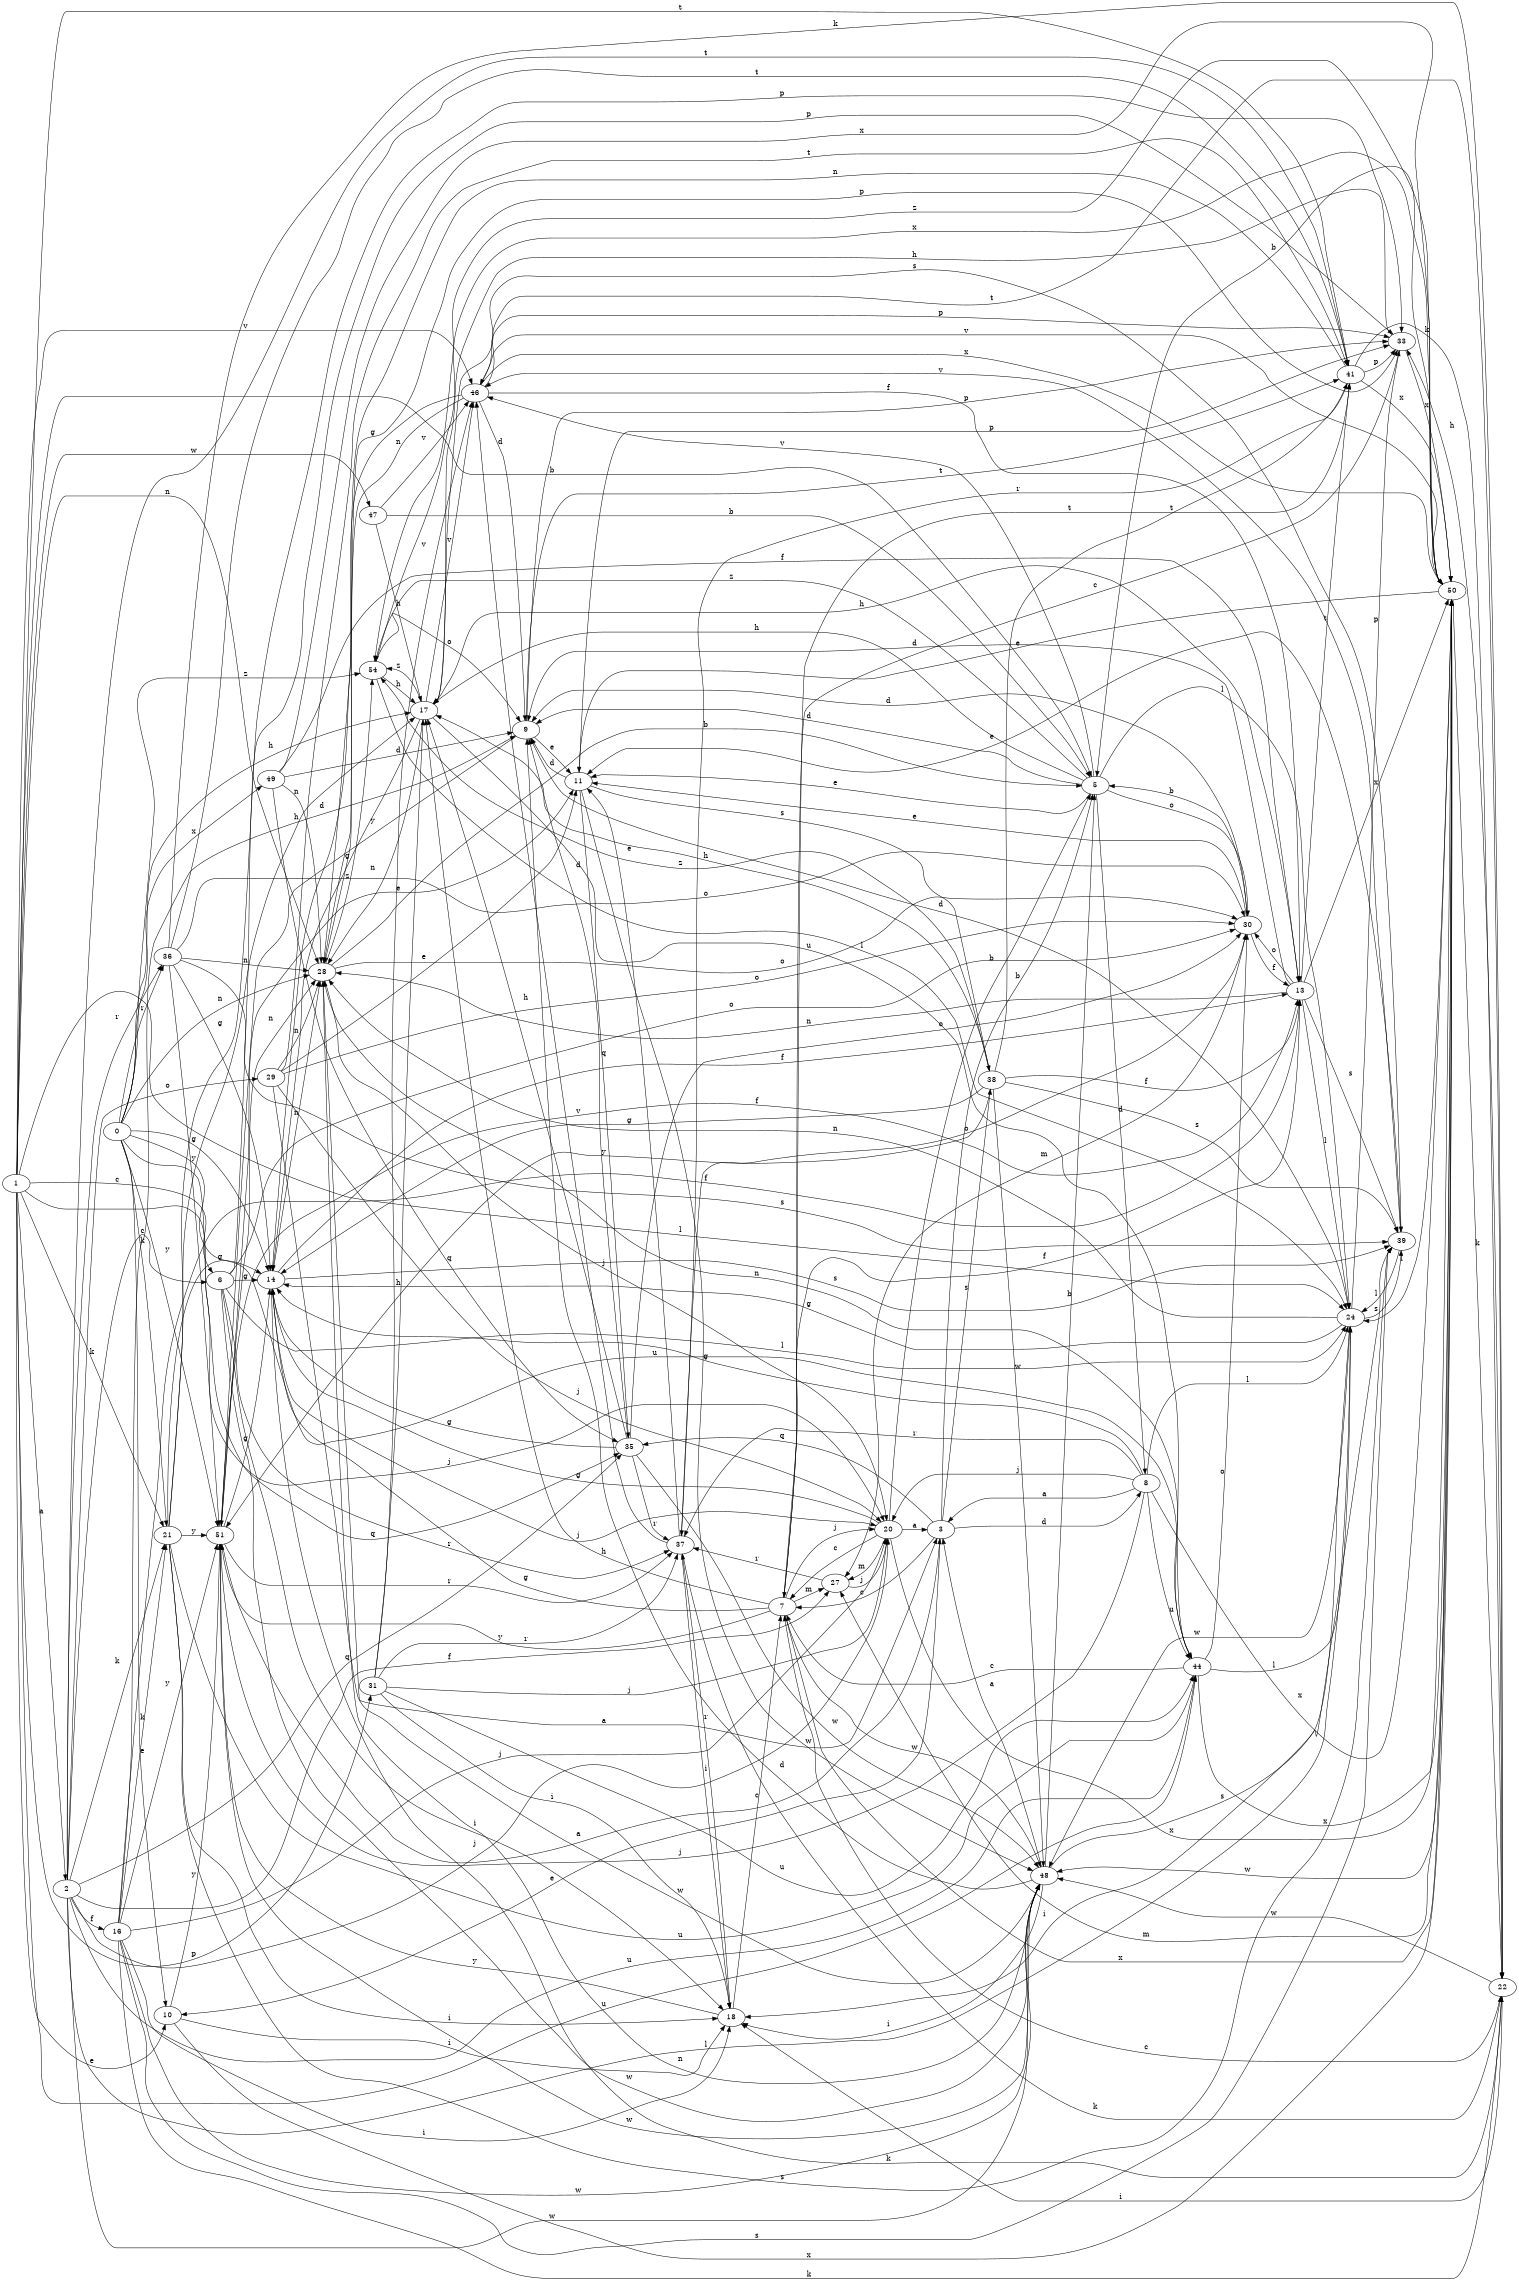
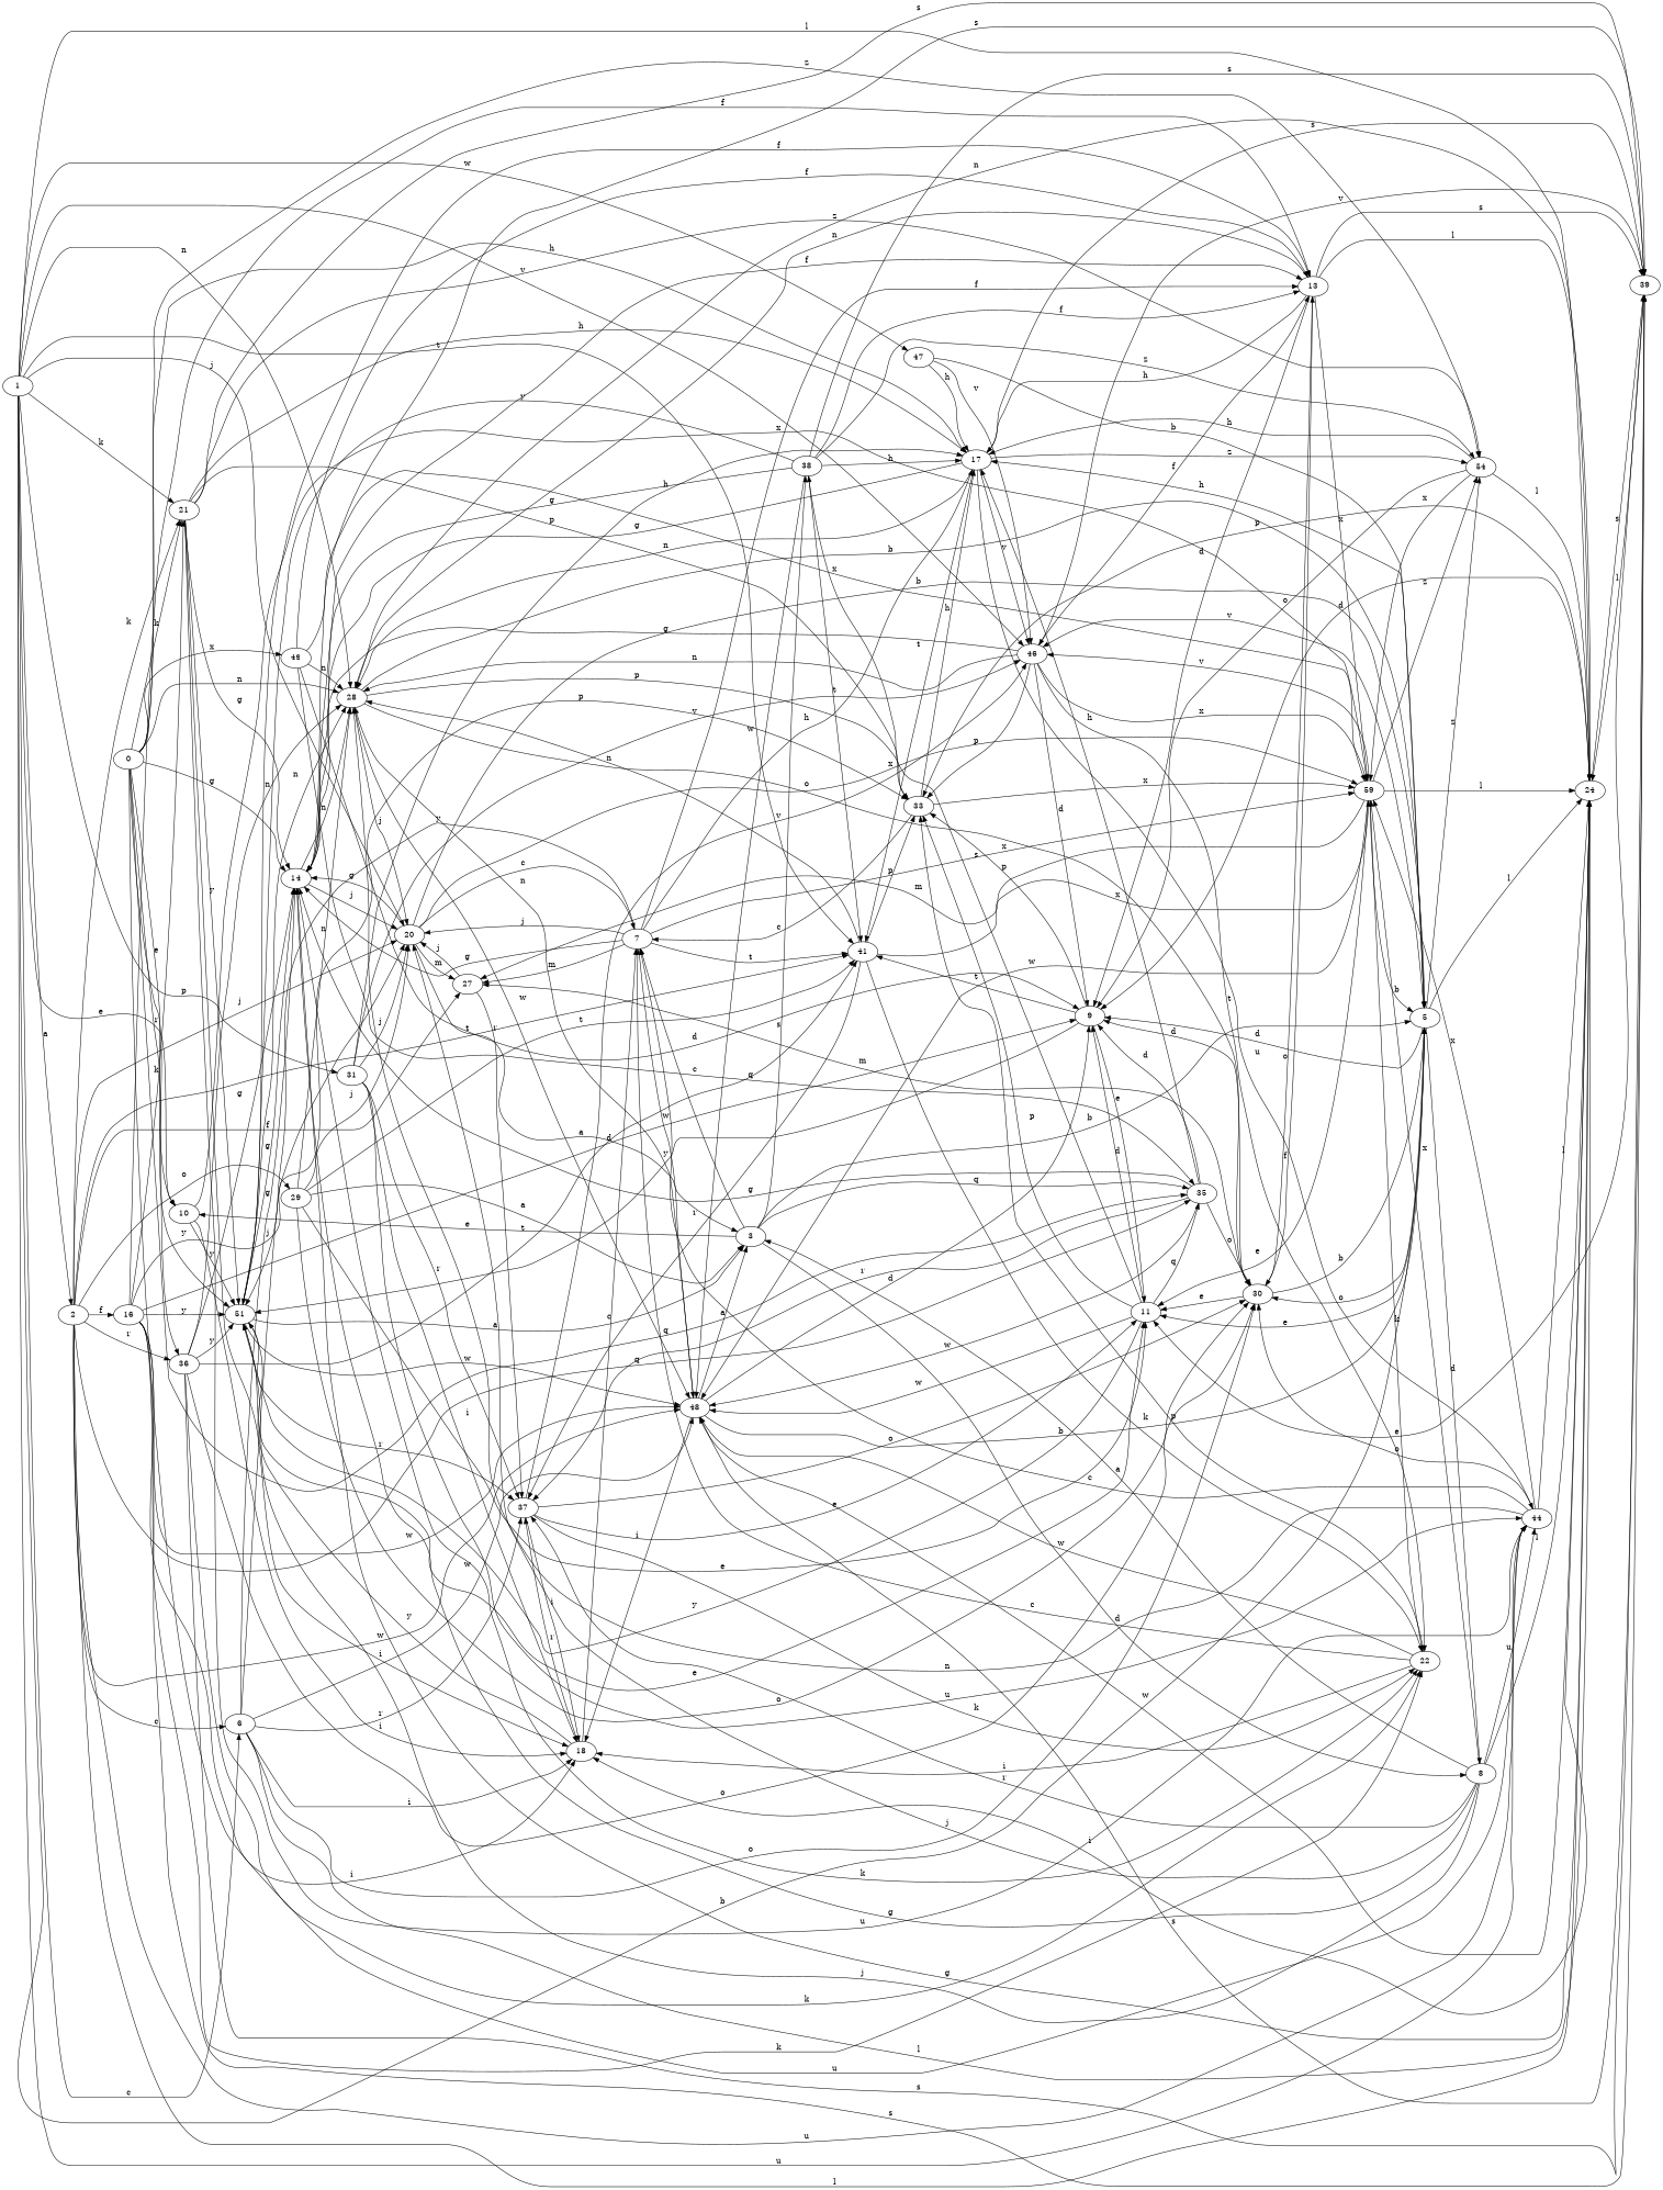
  strict digraph {
    rankdir=LR
    0
    10
    14
    17
    21
    28
    35
    36
    44
    49
    51
    54
    18
-   50
+   50 [label=59]
    20
    13
    22
    39
    41
    46
    n21 [label=33]
    5
    48
    30
    9
    37
    24
    7
    3
    11
    1
    2
    6
    31
    47
    n36 [label=16]
    29
    27
    8
    38
    0 -> 10 [label=e]
    0 -> 14 [label=g]
    0 -> 17 [label=h]
    0 -> 21 [label=k]
    0 -> 28 [label=n]
    0 -> 35 [label=q]
    0 -> 36 [label=r]
    0 -> 44 [label=u]
    0 -> 49 [label=x]
    0 -> 51 [label=y]
    0 -> 54 [label=z]
    10 -> 51 [label=y]
    10 -> 18 [label=i]
    10 -> 50 [label=x]
    14 -> 28 [label=n]
    14 -> 20 [label=j]
    14 -> 13 [label=f]
    14 -> 22 [label=k]
    14 -> 39 [label=s]
    17 -> 14 [label=g]
    17 -> 28 [label=n]
    17 -> 44 [label=u]
    17 -> 54 [label=z]
    17 -> 39 [label=s]
-   13 -> 41 [label=t]
+   17 -> 41 [label=t]
    17 -> 46 [label=v]
    21 -> 14 [label=g]
    21 -> 17 [label=h]
    21 -> 44 [label=u]
    21 -> 51 [label=y]
-   28 -> 54 [label=z]
+   21 -> 54 [label=z]
    21 -> 18 [label=i]
    21 -> 39 [label=s]
    21 -> n21 [label=p]
    28 -> 20 [label=j]
    28 -> n21 [label=p]
    28 -> 5 [label=b]
    28 -> 48 [label=w]
    28 -> 30 [label=o]
    35 -> 14 [label=g]
    35 -> 17 [label=h]
    35 -> 48 [label=w]
    35 -> 30 [label=o]
    35 -> 9 [label=d]
    35 -> 37 [label=r]
    36 -> 14 [label=g]
    36 -> 28 [label=n]
    36 -> 51 [label=y]
    36 -> 22 [label=k]
    36 -> 39 [label=s]
    36 -> 41 [label=t]
    36 -> 30 [label=o]
    44 -> 28 [label=n]
    44 -> 50 [label=x]
    44 -> 30 [label=o]
    44 -> 24 [label=l]
    44 -> 7 [label=c]
    49 -> 28 [label=n]
    49 -> 35 [label=q]
    49 -> 50 [label=x]
    49 -> 13 [label=f]
    49 -> 9 [label=d]
    51 -> 14 [label=g]
    51 -> 28 [label=n]
    51 -> 13 [label=f]
    51 -> 48 [label=w]
    51 -> 37 [label=r]
    51 -> 3 [label=a]
    51 -> 11 [label=e]
    54 -> 17 [label=h]
    54 -> 50 [label=x]
    54 -> 9 [label=o]
    54 -> 24 [label=l]
    18 -> 51 [label=y]
    18 -> 37 [label=r]
    18 -> 7 [label=c]
    50 -> 54 [label=z]
    50 -> 22 [label=k]
    50 -> 46 [label=v]
    50 -> 5 [label=b]
    50 -> 48 [label=w]
    50 -> 24 [label=l]
    50 -> 11 [label=e]
    50 -> 27 [label=m]
    20 -> 14 [label=g]
    20 -> 50 [label=x]
    20 -> 5 [label=b]
    20 -> 7 [label=c]
    20 -> 3 [label=a]
    20 -> 27 [label=m]
    13 -> 17 [label=h]
    13 -> 28 [label=n]
    13 -> 50 [label=x]
    13 -> 39 [label=s]
    13 -> 30 [label=o]
    13 -> 9 [label=d]
    13 -> 24 [label=l]
    22 -> 18 [label=i]
-   22 -> n21 [label=h]
+   22 -> n21 [label=p]
    22 -> 48 [label=w]
    22 -> 7 [label=c]
    39 -> 46 [label=v]
    39 -> 24 [label=l]
    39 -> 11 [label=e]
    41 -> 28 [label=n]
    41 -> 50 [label=x]
    41 -> 22 [label=k]
    41 -> n21 [label=p]
    41 -> 37 [label=r]
    46 -> 14 [label=g]
    46 -> 28 [label=n]
    46 -> 50 [label=x]
    46 -> 13 [label=f]
    46 -> 22 [label=t]
    46 -> n21 [label=p]
    46 -> 9 [label=d]
    n21 -> 17 [label=h]
    n21 -> 50 [label=x]
    n21 -> 7 [label=c]
    5 -> 17 [label=h]
    5 -> 54 [label=z]
    5 -> 46 [label=v]
    5 -> 30 [label=o]
    5 -> 9 [label=d]
    5 -> 24 [label=l]
    5 -> 11 [label=e]
    5 -> 8 [label=d]
    48 -> 28 [label=n]
    48 -> 18 [label=i]
    48 -> 39 [label=s]
    48 -> 5 [label=b]
    48 -> 9 [label=d]
    48 -> 3 [label=a]
    30 -> 13 [label=f]
    30 -> 5 [label=b]
    30 -> 9 [label=d]
    30 -> 11 [label=e]
    30 -> 27 [label=m]
    9 -> 51 [label=y]
    9 -> 41 [label=t]
    9 -> n21 [label=p]
    9 -> 11 [label=e]
    37 -> 18 [label=i]
    37 -> 22 [label=k]
    37 -> 46 [label=v]
    37 -> 30 [label=o]
    37 -> 11 [label=e]
    24 -> 14 [label=g]
    24 -> 28 [label=n]
    24 -> 18 [label=i]
    24 -> 39 [label=s]
    24 -> n21 [label=p]
    24 -> 48 [label=w]
    24 -> 9 [label=d]
    7 -> 14 [label=g]
    7 -> 17 [label=h]
    7 -> 51 [label=y]
    7 -> 50 [label=x]
    7 -> 20 [label=j]
    7 -> 13 [label=f]
    7 -> 41 [label=t]
    7 -> 48 [label=w]
    7 -> 27 [label=m]
    3 -> 10 [label=e]
    3 -> 35 [label=q]
    3 -> 5 [label=b]
    3 -> 7 [label=c]
    3 -> 8 [label=d]
    3 -> 38 [label=s]
    11 -> 35 [label=q]
+   11 -> 51 [label=y]
    11 -> n21 [label=p]
    11 -> 48 [label=w]
    11 -> 9 [label=d]
    11 -> 38 [label=s]
    1 -> 10 [label=e]
    1 -> 21 [label=k]
    1 -> 28 [label=n]
    1 -> 44 [label=u]
    1 -> 20 [label=j]
    1 -> 41 [label=t]
    1 -> 46 [label=v]
    1 -> 5 [label=b]
    1 -> 24 [label=l]
    1 -> 2 [label=a]
    1 -> 6 [label=c]
    1 -> 31 [label=p]
    1 -> 47 [label=w]
    2 -> 21 [label=k]
    2 -> 35 [label=q]
    2 -> 36 [label=r]
    2 -> 44 [label=u]
    2 -> 20 [label=j]
    2 -> 41 [label=t]
    2 -> 48 [label=w]
    2 -> 24 [label=l]
    2 -> 6 [label=c]
    2 -> n36 [label=f]
    2 -> 29 [label=o]
    2 -> 27 [label=f]
    6 -> 14 [label=g]
    6 -> 18 [label=i]
    6 -> n21 [label=p]
    6 -> 48 [label=w]
    6 -> 30 [label=o]
    6 -> 37 [label=r]
    6 -> 24 [label=l]
    31 -> 17 [label=h]
    31 -> 44 [label=u]
    31 -> 18 [label=i]
    31 -> 20 [label=j]
    31 -> 46 [label=v]
    31 -> 37 [label=r]
    47 -> 17 [label=h]
    47 -> 46 [label=v]
    47 -> 5 [label=b]
    n36 -> 21 [label=k]
    n36 -> 51 [label=y]
    n36 -> 18 [label=i]
    n36 -> 20 [label=j]
    n36 -> 13 [label=f]
    n36 -> 22 [label=k]
    n36 -> 39 [label=s]
    n36 -> 48 [label=w]
    n36 -> 9 [label=d]
    29 -> 28 [label=n]
    29 -> 20 [label=j]
    29 -> 41 [label=t]
    29 -> 30 [label=o]
    29 -> 3 [label=a]
    29 -> 11 [label=e]
    27 -> 20 [label=j]
    27 -> 37 [label=r]
    8 -> 14 [label=g]
    8 -> 44 [label=u]
    8 -> 51 [label=j]
    8 -> 50 [label=x]
    8 -> 20 [label=j]
    8 -> 37 [label=r]
    8 -> 24 [label=l]
    8 -> 3 [label=a]
    38 -> 14 [label=g]
    38 -> 17 [label=h]
    38 -> 51 [label=y]
    38 -> 54 [label=z]
    38 -> 13 [label=f]
    38 -> 39 [label=s]
    38 -> 41 [label=t]
    38 -> 48 [label=w]
  }
